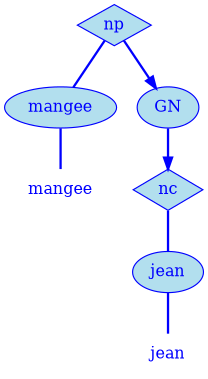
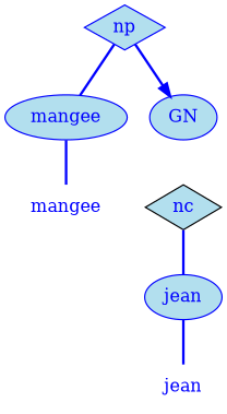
  digraph {
    node [fillcolor=lightblue2 fontcolor=blue shape=plaintext color=blue style=filled]
    edge [arrowhead=none color=blue fontcolor=blue minlen=1 style=bold]
    n1 [height=0.50 label=jean width=0.75 color="" style=""]
    n2 [height=0.50 label=jean shape=ellipse width=0.86]
-   n3 [height=0.50 label=nc shape=diamond width=0.75]
+   n3 [color=black height=0.50 label=nc shape=diamond width=0.75]
    n4 [height=0.50 label=mangee width=0.97 color="" style=""]
    n5 [height=0.50 label=mangee shape=ellipse width=1.36]
    n6 [height=0.50 label=np shape=diamond width=0.75]
    n7 [arrowhead=doubleoctagon height=0.50 label=GN width=0.75 shape=""]
    n2 -> n1
    n3 -> n2
    n5 -> n4
    n6 -> n5
    n6 -> n7 [shape=normal arrowhead=""]
-   n7 -> n3 [shape=normal arrowhead=""]
  }
